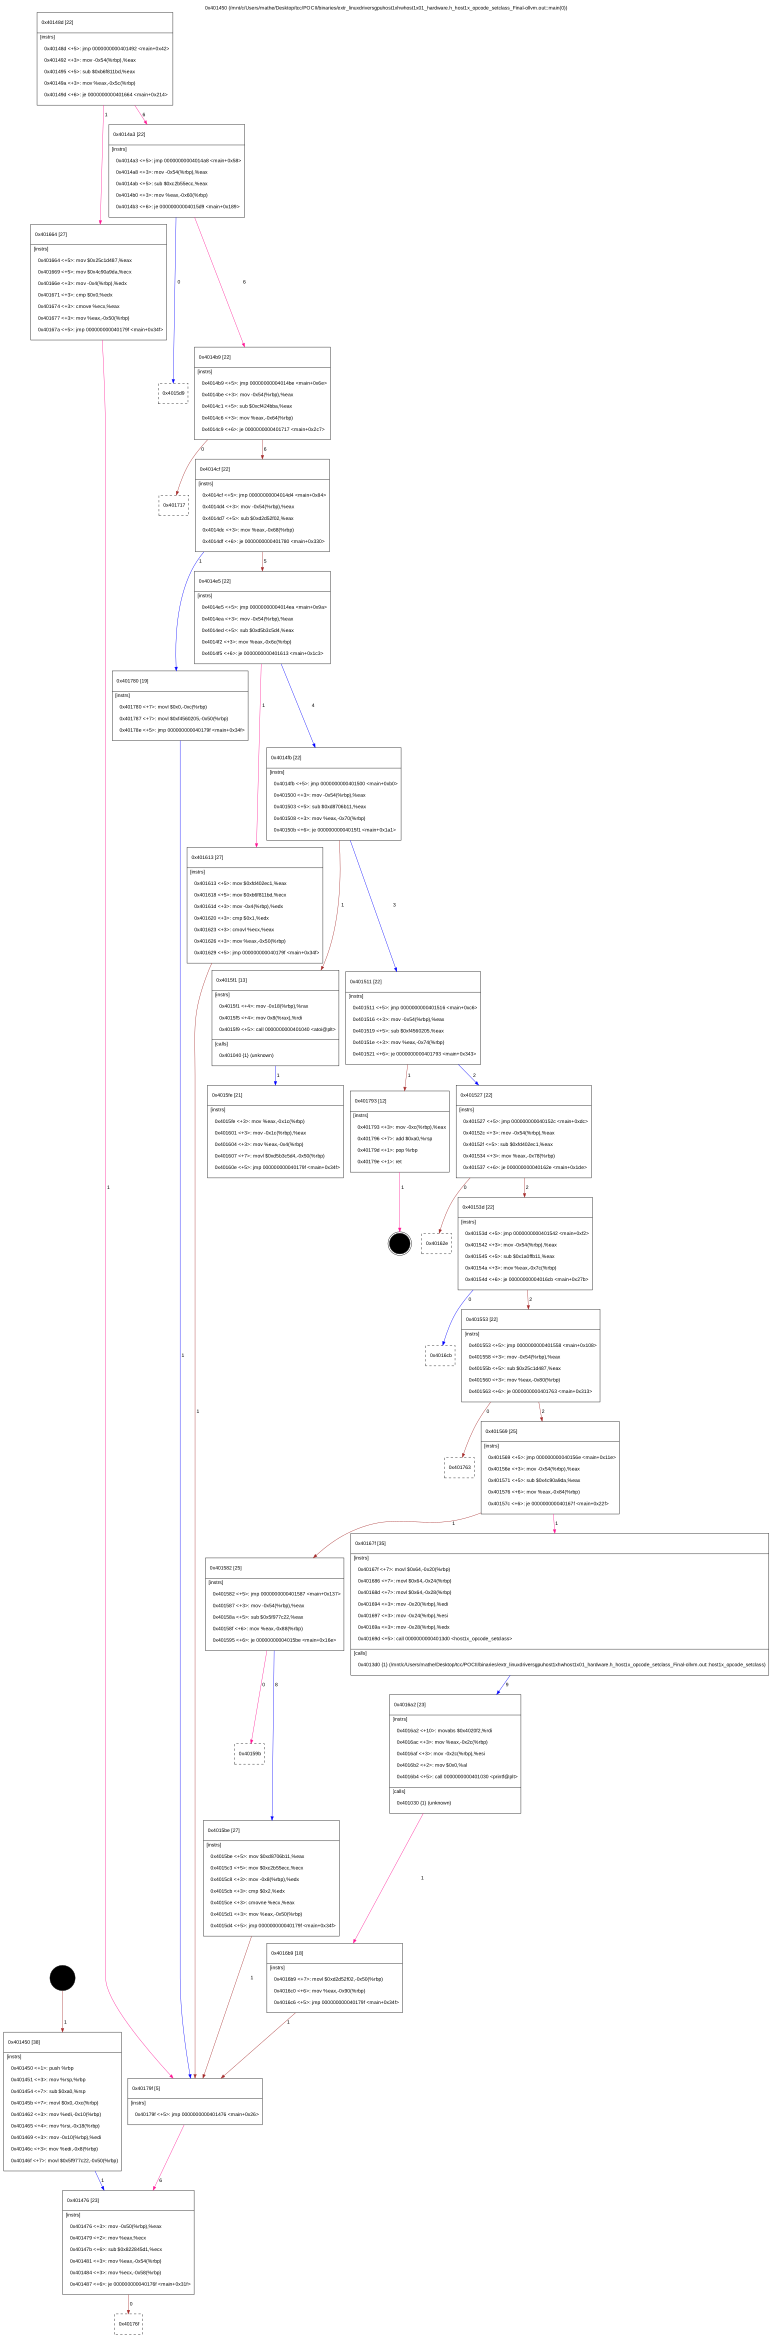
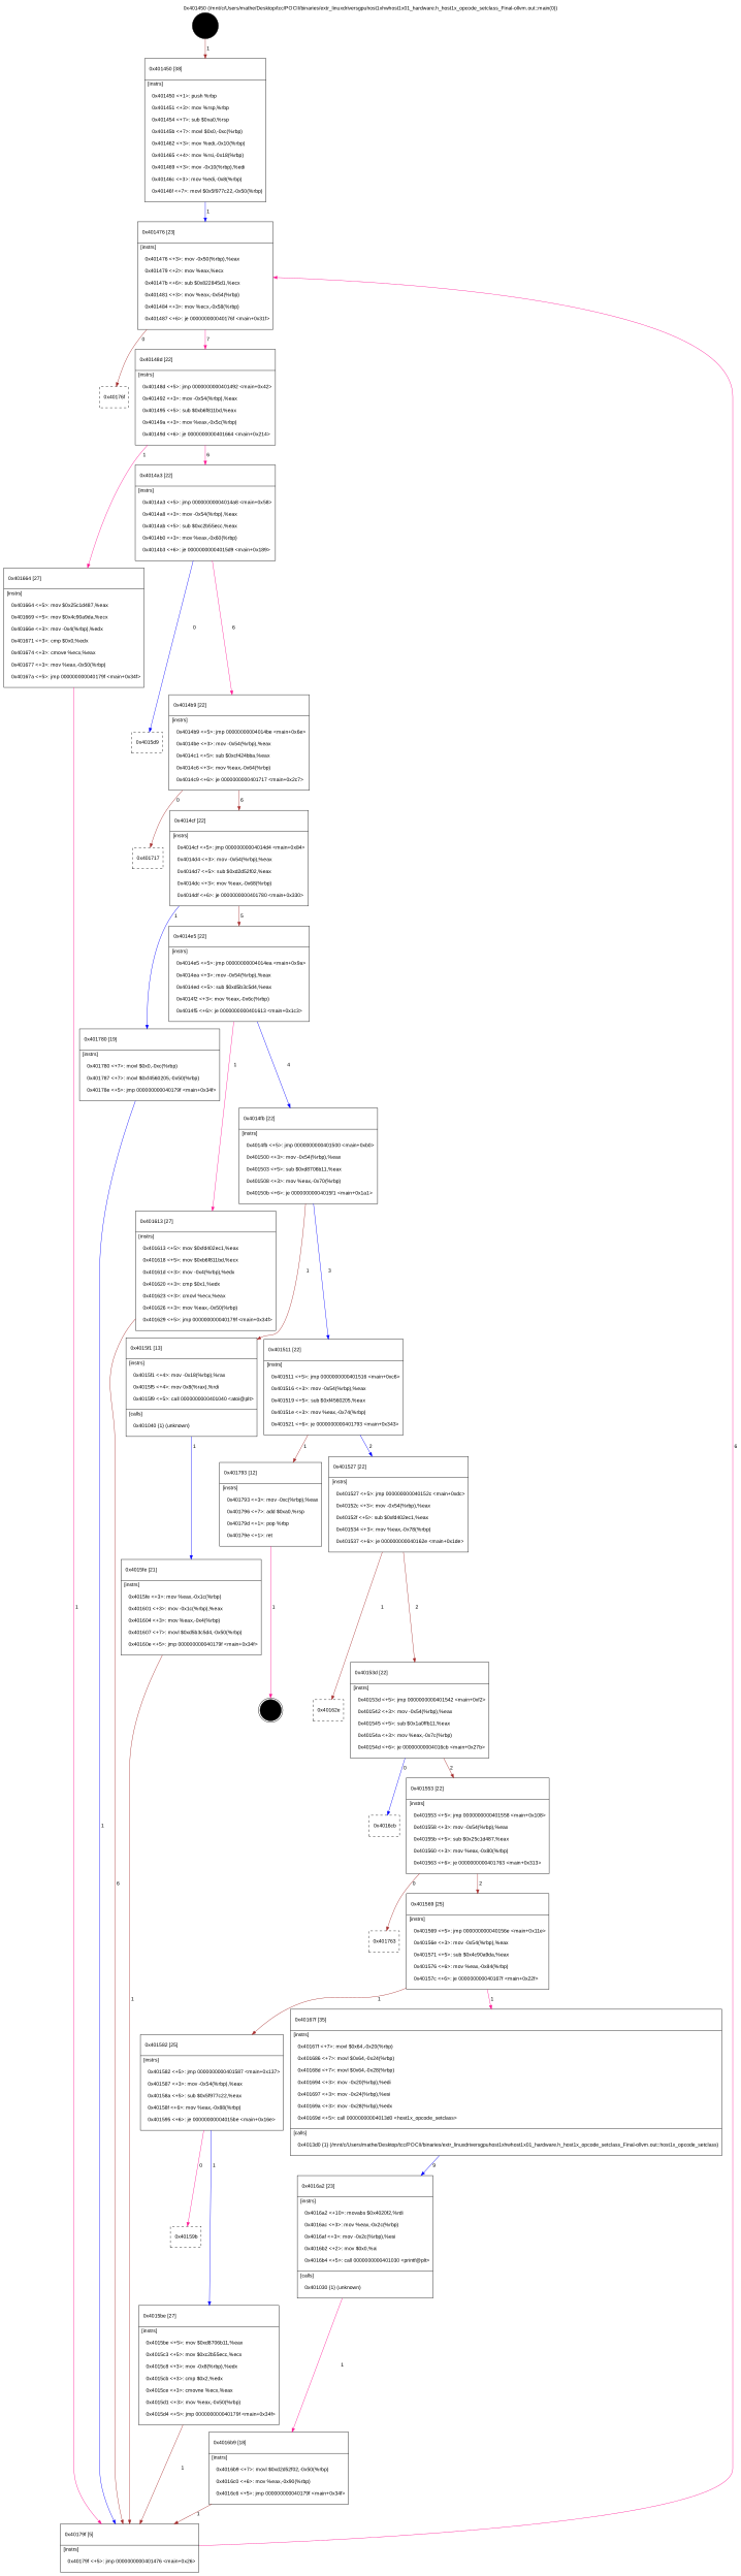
  digraph {
    fontname="Liberation Sans"
    label="0x401450 (/mnt/c/Users/mathe/Desktop/tcc/POCII/binaries/extr_linuxdriversgpuhost1xhwhost1x01_hardware.h_host1x_opcode_setclass_Final-ollvm.out::main(0))"
    labelloc=t
    node [fontname="Liberation Sans" shape=record]
    edge [color=brown fontname="Liberation Sans"]
    Entry [fillcolor=black height=0.3 shape=circle style=filled width=0.3]
    n2 [label="{\n     0x401450 [38]\l\n     | [instrs]\l\n     &nbsp;&nbsp;0x401450 \<+1\>: push %rbp\l\n     &nbsp;&nbsp;0x401451 \<+3\>: mov %rsp,%rbp\l\n     &nbsp;&nbsp;0x401454 \<+7\>: sub $0xa0,%rsp\l\n     &nbsp;&nbsp;0x40145b \<+7\>: movl $0x0,-0xc(%rbp)\l\n     &nbsp;&nbsp;0x401462 \<+3\>: mov %edi,-0x10(%rbp)\l\n     &nbsp;&nbsp;0x401465 \<+4\>: mov %rsi,-0x18(%rbp)\l\n     &nbsp;&nbsp;0x401469 \<+3\>: mov -0x10(%rbp),%edi\l\n     &nbsp;&nbsp;0x40146c \<+3\>: mov %edi,-0x8(%rbp)\l\n     &nbsp;&nbsp;0x40146f \<+7\>: movl $0x5f977c22,-0x50(%rbp)\l\n  }"]
    n3 [label="{\n     0x401476 [23]\l\n     | [instrs]\l\n     &nbsp;&nbsp;0x401476 \<+3\>: mov -0x50(%rbp),%eax\l\n     &nbsp;&nbsp;0x401479 \<+2\>: mov %eax,%ecx\l\n     &nbsp;&nbsp;0x40147b \<+6\>: sub $0x822845d1,%ecx\l\n     &nbsp;&nbsp;0x401481 \<+3\>: mov %eax,-0x54(%rbp)\l\n     &nbsp;&nbsp;0x401484 \<+3\>: mov %ecx,-0x58(%rbp)\l\n     &nbsp;&nbsp;0x401487 \<+6\>: je 000000000040176f \<main+0x31f\>\l\n  }"]
    n4 [label="{\n     0x40176f\l\n  }" style=dashed]
    n5 [label="{\n     0x40148d [22]\l\n     | [instrs]\l\n     &nbsp;&nbsp;0x40148d \<+5\>: jmp 0000000000401492 \<main+0x42\>\l\n     &nbsp;&nbsp;0x401492 \<+3\>: mov -0x54(%rbp),%eax\l\n     &nbsp;&nbsp;0x401495 \<+5\>: sub $0xb6f811bd,%eax\l\n     &nbsp;&nbsp;0x40149a \<+3\>: mov %eax,-0x5c(%rbp)\l\n     &nbsp;&nbsp;0x40149d \<+6\>: je 0000000000401664 \<main+0x214\>\l\n  }"]
    n6 [label="{\n     0x401664 [27]\l\n     | [instrs]\l\n     &nbsp;&nbsp;0x401664 \<+5\>: mov $0x25c1d487,%eax\l\n     &nbsp;&nbsp;0x401669 \<+5\>: mov $0x4c90a9da,%ecx\l\n     &nbsp;&nbsp;0x40166e \<+3\>: mov -0x4(%rbp),%edx\l\n     &nbsp;&nbsp;0x401671 \<+3\>: cmp $0x0,%edx\l\n     &nbsp;&nbsp;0x401674 \<+3\>: cmove %ecx,%eax\l\n     &nbsp;&nbsp;0x401677 \<+3\>: mov %eax,-0x50(%rbp)\l\n     &nbsp;&nbsp;0x40167a \<+5\>: jmp 000000000040179f \<main+0x34f\>\l\n  }"]
    n7 [label="{\n     0x4014a3 [22]\l\n     | [instrs]\l\n     &nbsp;&nbsp;0x4014a3 \<+5\>: jmp 00000000004014a8 \<main+0x58\>\l\n     &nbsp;&nbsp;0x4014a8 \<+3\>: mov -0x54(%rbp),%eax\l\n     &nbsp;&nbsp;0x4014ab \<+5\>: sub $0xc2b55ecc,%eax\l\n     &nbsp;&nbsp;0x4014b0 \<+3\>: mov %eax,-0x60(%rbp)\l\n     &nbsp;&nbsp;0x4014b3 \<+6\>: je 00000000004015d9 \<main+0x189\>\l\n  }"]
    n8 [label="{\n     0x40179f [5]\l\n     | [instrs]\l\n     &nbsp;&nbsp;0x40179f \<+5\>: jmp 0000000000401476 \<main+0x26\>\l\n  }"]
    n9 [label="{\n     0x4015d9\l\n  }" style=dashed]
    n10 [label="{\n     0x4014b9 [22]\l\n     | [instrs]\l\n     &nbsp;&nbsp;0x4014b9 \<+5\>: jmp 00000000004014be \<main+0x6e\>\l\n     &nbsp;&nbsp;0x4014be \<+3\>: mov -0x54(%rbp),%eax\l\n     &nbsp;&nbsp;0x4014c1 \<+5\>: sub $0xcf424bba,%eax\l\n     &nbsp;&nbsp;0x4014c6 \<+3\>: mov %eax,-0x64(%rbp)\l\n     &nbsp;&nbsp;0x4014c9 \<+6\>: je 0000000000401717 \<main+0x2c7\>\l\n  }"]
    Exit [fillcolor=black height=0.3 peripheries=2 shape=circle style=filled width=0.3]
    n12 [label="{\n     0x401717\l\n  }" style=dashed]
    n13 [label="{\n     0x4014cf [22]\l\n     | [instrs]\l\n     &nbsp;&nbsp;0x4014cf \<+5\>: jmp 00000000004014d4 \<main+0x84\>\l\n     &nbsp;&nbsp;0x4014d4 \<+3\>: mov -0x54(%rbp),%eax\l\n     &nbsp;&nbsp;0x4014d7 \<+5\>: sub $0xd2d52f02,%eax\l\n     &nbsp;&nbsp;0x4014dc \<+3\>: mov %eax,-0x68(%rbp)\l\n     &nbsp;&nbsp;0x4014df \<+6\>: je 0000000000401780 \<main+0x330\>\l\n  }"]
    n14 [label="{\n     0x4016b9 [18]\l\n     | [instrs]\l\n     &nbsp;&nbsp;0x4016b9 \<+7\>: movl $0xd2d52f02,-0x50(%rbp)\l\n     &nbsp;&nbsp;0x4016c0 \<+6\>: mov %eax,-0x90(%rbp)\l\n     &nbsp;&nbsp;0x4016c6 \<+5\>: jmp 000000000040179f \<main+0x34f\>\l\n  }"]
    n15 [label="{\n     0x401780 [19]\l\n     | [instrs]\l\n     &nbsp;&nbsp;0x401780 \<+7\>: movl $0x0,-0xc(%rbp)\l\n     &nbsp;&nbsp;0x401787 \<+7\>: movl $0xf4560205,-0x50(%rbp)\l\n     &nbsp;&nbsp;0x40178e \<+5\>: jmp 000000000040179f \<main+0x34f\>\l\n  }"]
    n16 [label="{\n     0x4014e5 [22]\l\n     | [instrs]\l\n     &nbsp;&nbsp;0x4014e5 \<+5\>: jmp 00000000004014ea \<main+0x9a\>\l\n     &nbsp;&nbsp;0x4014ea \<+3\>: mov -0x54(%rbp),%eax\l\n     &nbsp;&nbsp;0x4014ed \<+5\>: sub $0xd5b3c5d4,%eax\l\n     &nbsp;&nbsp;0x4014f2 \<+3\>: mov %eax,-0x6c(%rbp)\l\n     &nbsp;&nbsp;0x4014f5 \<+6\>: je 0000000000401613 \<main+0x1c3\>\l\n  }"]
    n17 [label="{\n     0x4016a2 [23]\l\n     | [instrs]\l\n     &nbsp;&nbsp;0x4016a2 \<+10\>: movabs $0x4020f2,%rdi\l\n     &nbsp;&nbsp;0x4016ac \<+3\>: mov %eax,-0x2c(%rbp)\l\n     &nbsp;&nbsp;0x4016af \<+3\>: mov -0x2c(%rbp),%esi\l\n     &nbsp;&nbsp;0x4016b2 \<+2\>: mov $0x0,%al\l\n     &nbsp;&nbsp;0x4016b4 \<+5\>: call 0000000000401030 \<printf@plt\>\l\n     | [calls]\l\n     &nbsp;&nbsp;0x401030 \{1\} (unknown)\l\n  }"]
    n18 [label="{\n     0x401613 [27]\l\n     | [instrs]\l\n     &nbsp;&nbsp;0x401613 \<+5\>: mov $0xfd402ec1,%eax\l\n     &nbsp;&nbsp;0x401618 \<+5\>: mov $0xb6f811bd,%ecx\l\n     &nbsp;&nbsp;0x40161d \<+3\>: mov -0x4(%rbp),%edx\l\n     &nbsp;&nbsp;0x401620 \<+3\>: cmp $0x1,%edx\l\n     &nbsp;&nbsp;0x401623 \<+3\>: cmovl %ecx,%eax\l\n     &nbsp;&nbsp;0x401626 \<+3\>: mov %eax,-0x50(%rbp)\l\n     &nbsp;&nbsp;0x401629 \<+5\>: jmp 000000000040179f \<main+0x34f\>\l\n  }"]
    n19 [label="{\n     0x4014fb [22]\l\n     | [instrs]\l\n     &nbsp;&nbsp;0x4014fb \<+5\>: jmp 0000000000401500 \<main+0xb0\>\l\n     &nbsp;&nbsp;0x401500 \<+3\>: mov -0x54(%rbp),%eax\l\n     &nbsp;&nbsp;0x401503 \<+5\>: sub $0xd8706b11,%eax\l\n     &nbsp;&nbsp;0x401508 \<+3\>: mov %eax,-0x70(%rbp)\l\n     &nbsp;&nbsp;0x40150b \<+6\>: je 00000000004015f1 \<main+0x1a1\>\l\n  }"]
    n20 [label="{\n     0x4015fe [21]\l\n     | [instrs]\l\n     &nbsp;&nbsp;0x4015fe \<+3\>: mov %eax,-0x1c(%rbp)\l\n     &nbsp;&nbsp;0x401601 \<+3\>: mov -0x1c(%rbp),%eax\l\n     &nbsp;&nbsp;0x401604 \<+3\>: mov %eax,-0x4(%rbp)\l\n     &nbsp;&nbsp;0x401607 \<+7\>: movl $0xd5b3c5d4,-0x50(%rbp)\l\n     &nbsp;&nbsp;0x40160e \<+5\>: jmp 000000000040179f \<main+0x34f\>\l\n  }"]
    n21 [label="{\n     0x4015f1 [13]\l\n     | [instrs]\l\n     &nbsp;&nbsp;0x4015f1 \<+4\>: mov -0x18(%rbp),%rax\l\n     &nbsp;&nbsp;0x4015f5 \<+4\>: mov 0x8(%rax),%rdi\l\n     &nbsp;&nbsp;0x4015f9 \<+5\>: call 0000000000401040 \<atoi@plt\>\l\n     | [calls]\l\n     &nbsp;&nbsp;0x401040 \{1\} (unknown)\l\n  }"]
    n22 [label="{\n     0x401511 [22]\l\n     | [instrs]\l\n     &nbsp;&nbsp;0x401511 \<+5\>: jmp 0000000000401516 \<main+0xc6\>\l\n     &nbsp;&nbsp;0x401516 \<+3\>: mov -0x54(%rbp),%eax\l\n     &nbsp;&nbsp;0x401519 \<+5\>: sub $0xf4560205,%eax\l\n     &nbsp;&nbsp;0x40151e \<+3\>: mov %eax,-0x74(%rbp)\l\n     &nbsp;&nbsp;0x401521 \<+6\>: je 0000000000401793 \<main+0x343\>\l\n  }"]
    n23 [label="{\n     0x401793 [12]\l\n     | [instrs]\l\n     &nbsp;&nbsp;0x401793 \<+3\>: mov -0xc(%rbp),%eax\l\n     &nbsp;&nbsp;0x401796 \<+7\>: add $0xa0,%rsp\l\n     &nbsp;&nbsp;0x40179d \<+1\>: pop %rbp\l\n     &nbsp;&nbsp;0x40179e \<+1\>: ret\l\n  }"]
    n24 [label="{\n     0x401527 [22]\l\n     | [instrs]\l\n     &nbsp;&nbsp;0x401527 \<+5\>: jmp 000000000040152c \<main+0xdc\>\l\n     &nbsp;&nbsp;0x40152c \<+3\>: mov -0x54(%rbp),%eax\l\n     &nbsp;&nbsp;0x40152f \<+5\>: sub $0xfd402ec1,%eax\l\n     &nbsp;&nbsp;0x401534 \<+3\>: mov %eax,-0x78(%rbp)\l\n     &nbsp;&nbsp;0x401537 \<+6\>: je 000000000040162e \<main+0x1de\>\l\n  }"]
    n25 [label="{\n     0x40162e\l\n  }" style=dashed]
    n26 [label="{\n     0x40153d [22]\l\n     | [instrs]\l\n     &nbsp;&nbsp;0x40153d \<+5\>: jmp 0000000000401542 \<main+0xf2\>\l\n     &nbsp;&nbsp;0x401542 \<+3\>: mov -0x54(%rbp),%eax\l\n     &nbsp;&nbsp;0x401545 \<+5\>: sub $0x1a0ffb11,%eax\l\n     &nbsp;&nbsp;0x40154a \<+3\>: mov %eax,-0x7c(%rbp)\l\n     &nbsp;&nbsp;0x40154d \<+6\>: je 00000000004016cb \<main+0x27b\>\l\n  }"]
    n27 [label="{\n     0x40159b\l\n  }" style=dashed]
    n28 [label="{\n     0x4016cb\l\n  }" style=dashed]
    n29 [label="{\n     0x401553 [22]\l\n     | [instrs]\l\n     &nbsp;&nbsp;0x401553 \<+5\>: jmp 0000000000401558 \<main+0x108\>\l\n     &nbsp;&nbsp;0x401558 \<+3\>: mov -0x54(%rbp),%eax\l\n     &nbsp;&nbsp;0x40155b \<+5\>: sub $0x25c1d487,%eax\l\n     &nbsp;&nbsp;0x401560 \<+3\>: mov %eax,-0x80(%rbp)\l\n     &nbsp;&nbsp;0x401563 \<+6\>: je 0000000000401763 \<main+0x313\>\l\n  }"]
    n30 [label="{\n     0x4015be [27]\l\n     | [instrs]\l\n     &nbsp;&nbsp;0x4015be \<+5\>: mov $0xd8706b11,%eax\l\n     &nbsp;&nbsp;0x4015c3 \<+5\>: mov $0xc2b55ecc,%ecx\l\n     &nbsp;&nbsp;0x4015c8 \<+3\>: mov -0x8(%rbp),%edx\l\n     &nbsp;&nbsp;0x4015cb \<+3\>: cmp $0x2,%edx\l\n     &nbsp;&nbsp;0x4015ce \<+3\>: cmovne %ecx,%eax\l\n     &nbsp;&nbsp;0x4015d1 \<+3\>: mov %eax,-0x50(%rbp)\l\n     &nbsp;&nbsp;0x4015d4 \<+5\>: jmp 000000000040179f \<main+0x34f\>\l\n  }"]
    n31 [label="{\n     0x401763\l\n  }" style=dashed]
    n32 [label="{\n     0x401569 [25]\l\n     | [instrs]\l\n     &nbsp;&nbsp;0x401569 \<+5\>: jmp 000000000040156e \<main+0x11e\>\l\n     &nbsp;&nbsp;0x40156e \<+3\>: mov -0x54(%rbp),%eax\l\n     &nbsp;&nbsp;0x401571 \<+5\>: sub $0x4c90a9da,%eax\l\n     &nbsp;&nbsp;0x401576 \<+6\>: mov %eax,-0x84(%rbp)\l\n     &nbsp;&nbsp;0x40157c \<+6\>: je 000000000040167f \<main+0x22f\>\l\n  }"]
    n33 [label="{\n     0x401582 [25]\l\n     | [instrs]\l\n     &nbsp;&nbsp;0x401582 \<+5\>: jmp 0000000000401587 \<main+0x137\>\l\n     &nbsp;&nbsp;0x401587 \<+3\>: mov -0x54(%rbp),%eax\l\n     &nbsp;&nbsp;0x40158a \<+5\>: sub $0x5f977c22,%eax\l\n     &nbsp;&nbsp;0x40158f \<+6\>: mov %eax,-0x88(%rbp)\l\n     &nbsp;&nbsp;0x401595 \<+6\>: je 00000000004015be \<main+0x16e\>\l\n  }"]
    n34 [label="{\n     0x40167f [35]\l\n     | [instrs]\l\n     &nbsp;&nbsp;0x40167f \<+7\>: movl $0x64,-0x20(%rbp)\l\n     &nbsp;&nbsp;0x401686 \<+7\>: movl $0x64,-0x24(%rbp)\l\n     &nbsp;&nbsp;0x40168d \<+7\>: movl $0x64,-0x28(%rbp)\l\n     &nbsp;&nbsp;0x401694 \<+3\>: mov -0x20(%rbp),%edi\l\n     &nbsp;&nbsp;0x401697 \<+3\>: mov -0x24(%rbp),%esi\l\n     &nbsp;&nbsp;0x40169a \<+3\>: mov -0x28(%rbp),%edx\l\n     &nbsp;&nbsp;0x40169d \<+5\>: call 00000000004013d0 \<host1x_opcode_setclass\>\l\n     | [calls]\l\n     &nbsp;&nbsp;0x4013d0 \{1\} (/mnt/c/Users/mathe/Desktop/tcc/POCII/binaries/extr_linuxdriversgpuhost1xhwhost1x01_hardware.h_host1x_opcode_setclass_Final-ollvm.out::host1x_opcode_setclass)\l\n  }"]
    Entry -> n2 [label=" 1"]
    n2 -> n3 [color=blue label=" 1"]
    n3 -> n4 [label=" 0"]
+   n3 -> n5 [color=deeppink label=" 7"]
    n5 -> n6 [color=deeppink label=" 1"]
    n5 -> n7 [color=deeppink label=" 6"]
    n6 -> n8 [color=deeppink label=" 1"]
    n7 -> n9 [color=blue label=" 0"]
    n7 -> n10 [color=deeppink label=" 6"]
    n8 -> n3 [color=deeppink label=" 6"]
    n10 -> n12 [label=" 0"]
    n10 -> n13 [label=" 6"]
    n13 -> n15 [color=blue label=" 1"]
    n13 -> n16 [label=" 5"]
    n14 -> n8 [label=" 1"]
    n15 -> n8 [color=blue label=" 1"]
    n16 -> n18 [color=deeppink label=" 1"]
    n16 -> n19 [color=blue label=" 4"]
    n17 -> n14 [color=deeppink label=" 1"]
-   n18 -> n8 [label=" 1"]
+   n18 -> n8 [label=" 6"]
    n19 -> n21 [label=" 1"]
    n19 -> n22 [color=blue label=" 3"]
+   n20 -> n8 [label=" 1"]
    n21 -> n20 [color=blue label=" 1"]
    n22 -> n23 [label=" 1"]
    n22 -> n24 [color=blue label=" 2"]
    n23 -> Exit [color=deeppink label=" 1"]
-   n24 -> n25 [label=" 0"]
+   n24 -> n25 [label=" 1"]
    n24 -> n26 [label=" 2"]
    n26 -> n28 [color=blue label=" 0"]
    n26 -> n29 [label=" 2"]
    n29 -> n31 [label=" 0"]
    n29 -> n32 [label=" 2"]
    n30 -> n8 [label=" 1"]
    n32 -> n33 [label=" 1"]
    n32 -> n34 [color=deeppink label=" 1"]
    n33 -> n27 [color=deeppink label=" 0"]
-   n33 -> n30 [color=blue label=" 8"]
+   n33 -> n30 [color=blue label=" 1"]
    n34 -> n17 [color=blue label=" 9"]
  }
